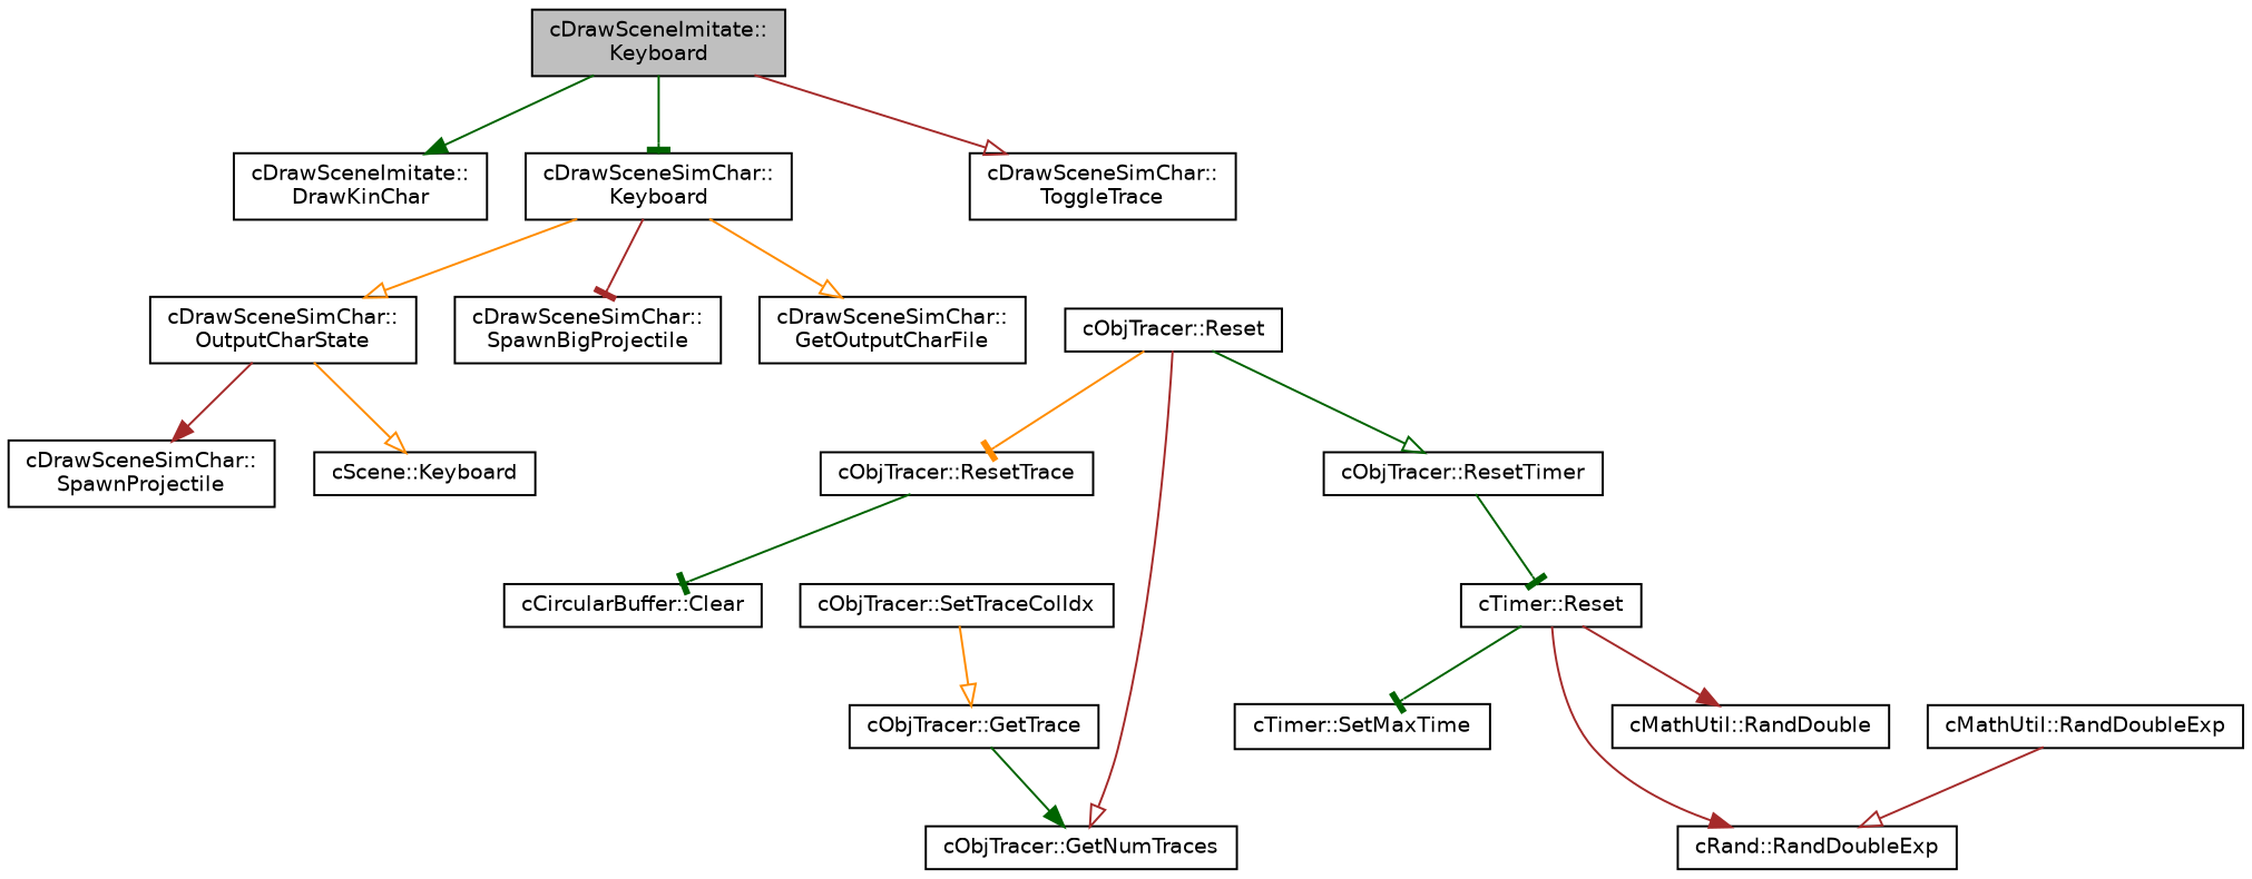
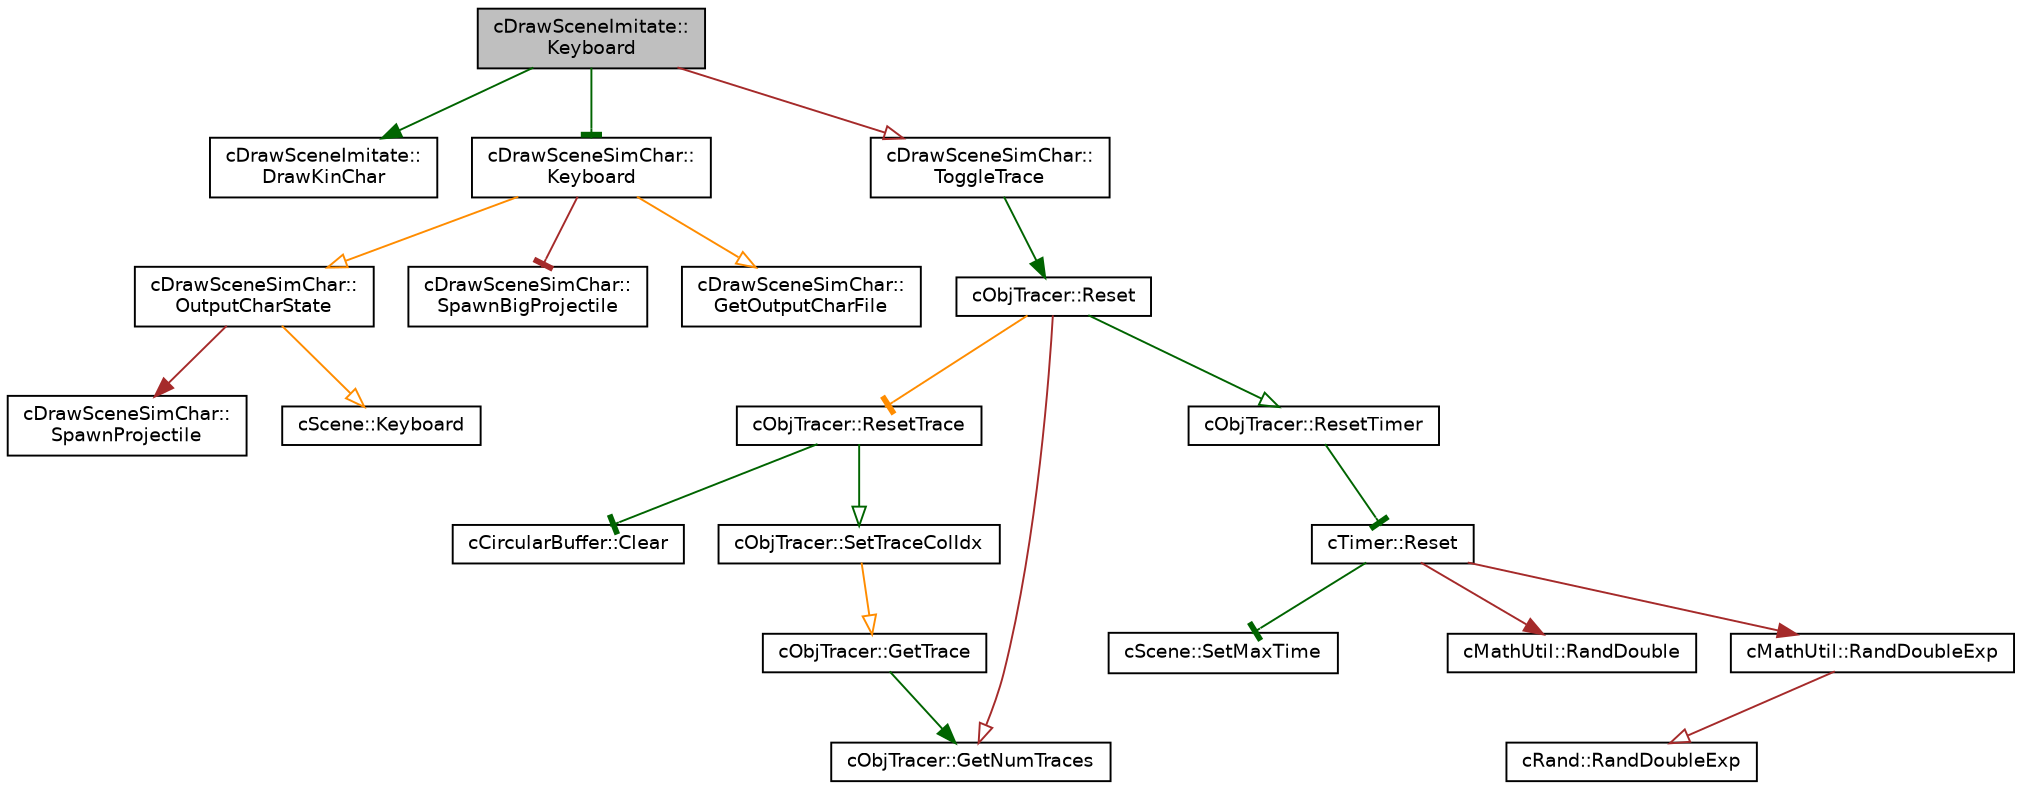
  digraph {
    rankdir=TB
    node [color=black fillcolor=white fontname=Helvetica fontsize=10 shape=record style=filled]
    edge [arrowhead=onormal color=darkgreen fontname=Helvetica fontsize=10 labelfontname=Helvetica labelfontsize=10 style=solid]
    n1 [fillcolor=grey75 fontcolor=black height=0.2 label="cDrawSceneImitate::\lKeyboard" width=0.4]
    n2 [height=0.2 label="cDrawSceneImitate::\lDrawKinChar" width=0.4]
    n3 [height=0.2 label="cDrawSceneSimChar::\lKeyboard" width=0.4]
    n4 [height=0.2 label="cDrawSceneSimChar::\lToggleTrace" width=0.4]
    n5 [height=0.2 label="cDrawSceneSimChar::\lGetOutputCharFile" width=0.4]
    n6 [height=0.2 label="cDrawSceneSimChar::\lOutputCharState" width=0.4]
    n7 [height=0.2 label="cDrawSceneSimChar::\lSpawnBigProjectile" width=0.4]
    n8 [height=0.2 label="cScene::Keyboard" width=0.4]
    n9 [height=0.2 label="cDrawSceneSimChar::\lSpawnProjectile" width=0.4]
    n10 [height=0.2 label="cObjTracer::Reset" width=0.4]
    n11 [height=0.2 label="cObjTracer::GetNumTraces" width=0.4]
    n12 [height=0.2 label="cObjTracer::ResetTimer" width=0.4]
    n13 [height=0.2 label="cObjTracer::ResetTrace" width=0.4]
    n14 [height=0.2 label="cTimer::Reset" width=0.4]
    n15 [height=0.2 label="cCircularBuffer::Clear" width=0.4]
    n16 [height=0.2 label="cObjTracer::SetTraceColIdx" width=0.4]
    n17 [height=0.2 label="cMathUtil::RandDouble" width=0.4]
    n18 [height=0.2 label="cMathUtil::RandDoubleExp" width=0.4]
-   n19 [height=0.2 label="cTimer::SetMaxTime" width=0.4]
+   n19 [height=0.2 label="cScene::SetMaxTime" width=0.4]
    n20 [height=0.2 label="cRand::RandDoubleExp" width=0.4]
    n21 [height=0.2 label="cObjTracer::GetTrace" width=0.4]
    n1 -> n2 [arrowhead=normal]
    n1 -> n3 [arrowhead=tee]
    n1 -> n4 [color=brown]
    n3 -> n5 [color=darkorange]
    n3 -> n6 [color=darkorange]
    n3 -> n7 [arrowhead=tee color=brown]
+   n4 -> n10 [arrowhead=normal]
    n6 -> n8 [color=darkorange]
    n6 -> n9 [arrowhead=normal color=brown]
    n10 -> n11 [color=brown]
    n10 -> n12
    n10 -> n13 [arrowhead=tee color=darkorange]
    n12 -> n14 [arrowhead=tee]
    n13 -> n15 [arrowhead=tee]
+   n13 -> n16
    n14 -> n17 [arrowhead=normal color=brown]
-   n14 -> n20 [arrowhead=normal color=brown]
+   n14 -> n18 [arrowhead=normal color=brown]
    n14 -> n19 [arrowhead=tee]
    n16 -> n21 [color=darkorange]
    n18 -> n20 [color=brown]
    n21 -> n11 [arrowhead=normal]
  }
